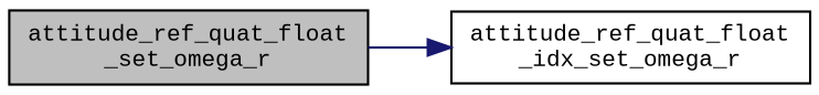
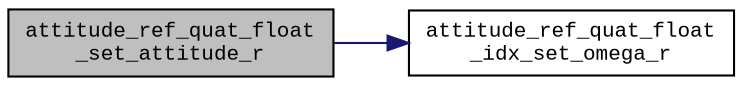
  digraph {
    rankdir=LR
    fontname="Liberation Mono"
    node [color=black fontname="Liberation Mono" fontsize=10 shape=record style=filled]
-   n1 [fillcolor=grey75 fontcolor=black height=0.2 label="attitude_ref_quat_float\l_set_omega_r" width=0.4]
+   n1 [fillcolor=grey75 fontcolor=black height=0.2 label="attitude_ref_quat_float\l_set_attitude_r" width=0.4]
    n2 [fillcolor=white height=0.2 label="attitude_ref_quat_float\l_idx_set_omega_r" width=0.4]
    n1 -> n2 [color=midnightblue fontname="Liberation Mono" fontsize=10 labelfontname=FreeSans labelfontsize=10 style=solid]
  }
